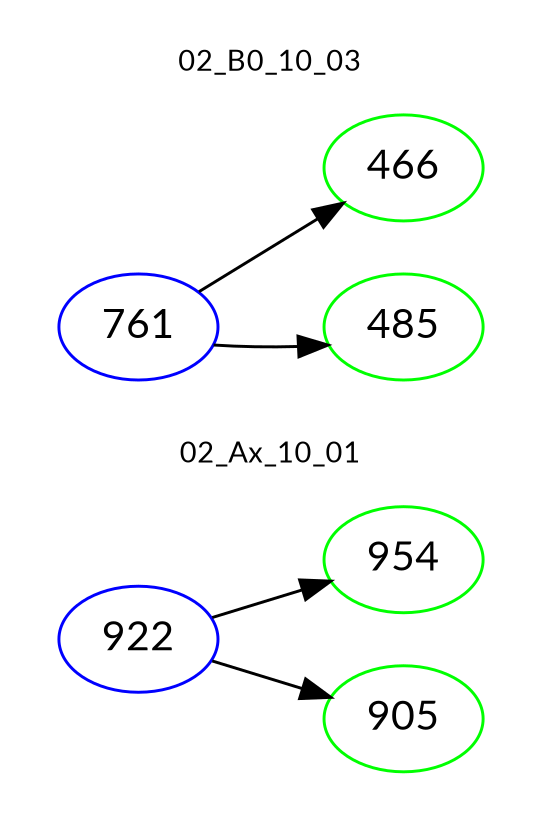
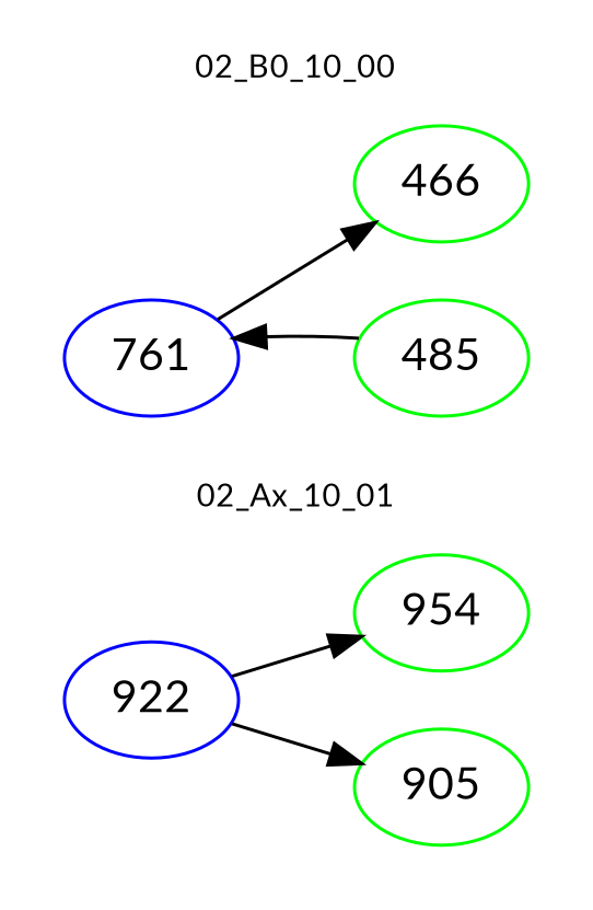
  digraph {
    fontname=Lato
    rankdir=LR
    node [color=green fontname=Lato]
    edge [color=black fontname=Lato]
    n1 [color=blue label=922]
    n2 [label=905]
    n3 [label=954]
    n4 [color=blue label=761]
    n5 [label=485]
    n6 [label=466]
    subgraph cluster_1 {
      color=white
      fontsize=10
      label="02_Ax_10_01"
      n1
      n2
      n3
    }
    subgraph cluster_2 {
      color=white
      fontsize=10
-     label="02_B0_10_03"
+     label="02_B0_10_00"
      n4
      n5
      n6
    }
    n1 -> n2
    n1 -> n3
-   n4 -> n5
+   n5 -> n4
    n4 -> n6
  }
